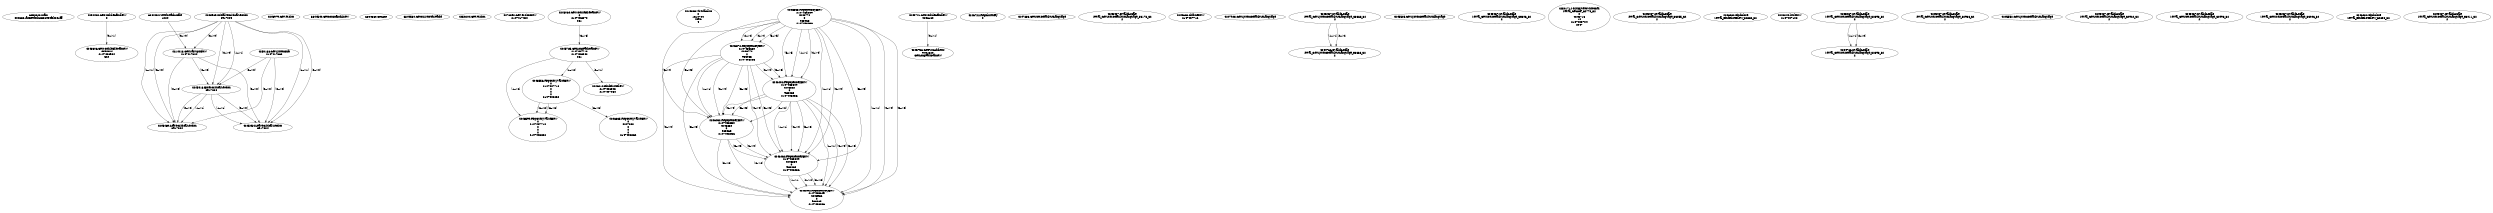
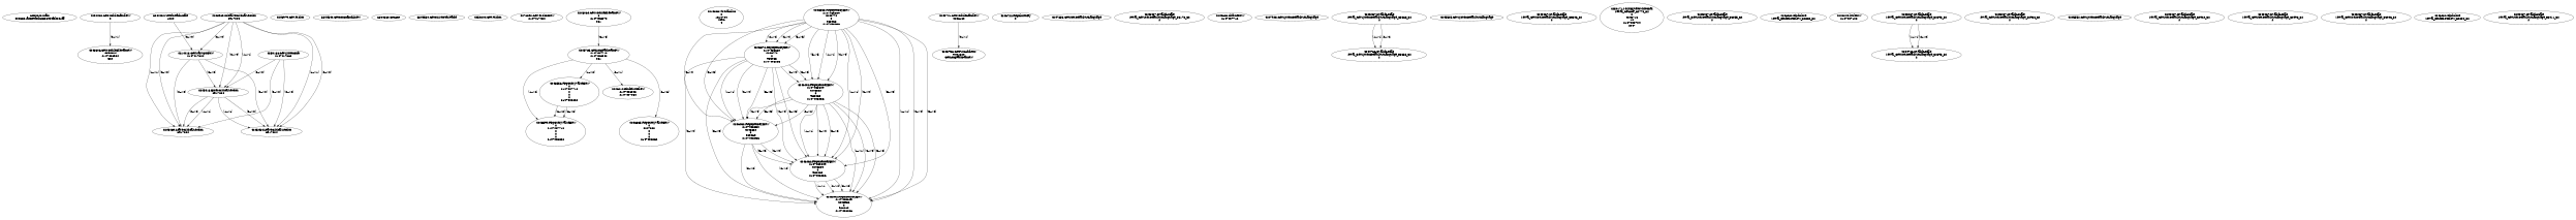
  digraph {
    n1 [label="6850628.main\n0006381a05e9f0dc2336454f0bc41fff"]
    n2 [label="4254480.GetModuleHandleW\n0"]
    n3 [label="4243306.GetModuleFileNameW\n4394304\n2147408904\n522"]
    n4 [label="6844434.SetThreadLocale\n1024"]
    n5 [label="4214413.GetStartupInfoW\n2147417624"]
    n6 [label="4243965.InitializeCriticalSection\n6917004"]
    n7 [label="4245418.EnterCriticalSection\n6917004"]
    n8 [label="4245469.LeaveCriticalSection\n6917004"]
    n9 [label="4245454.LeaveCriticalSection\n6917004"]
    n10 [label="4250188.GetSystemInfo\n2147417660"]
    n11 [label="4243979.GetVersion\n"]
    n12 [label="6844540.GetCommandLineW\n"]
    n13 [label="6844560.GetACP\n"]
    n14 [label="6844580.GetCurrentThreadId\n"]
    n15 [label="4250204.GetVersion\n"]
    n16 [label="4276690.GetVersionExW\n2147417420"]
    n17 [label="4248064.GetModuleFileNameW\n0\n2147408370\n261"]
    n18 [label="4245785.GetLongPathNameW\n2147407710\n2147406542\n261"]
    n19 [label="4246556.RegQueryValueExW\n0\n2147407710\n0\n0\n0\n2147408232"]
    n20 [label="4246599.RegQueryValueExW\n0\n2147407710\n0\n0\n0\n2147408232"]
    n21 [label="4246014.FindFirstFileW\n2147406542\n2147407064"]
    n22 [label="4215383.VirtualAlloc\n0\n1310704\n4096\n4"]
    n23 [label="4246338.RegOpenKeyExW\n2147483649\n4246772\n0\n983065\n2147408236"]
    n24 [label="4246372.RegOpenKeyExW\n2147483650\n4246772\n0\n983065\n2147408236"]
    n25 [label="4246402.RegOpenKeyExW\n2147483649\n4246832\n0\n983065\n2147408236"]
    n26 [label="4246432.RegOpenKeyExW\n2147483650\n4246832\n0\n983065\n2147408236"]
    n27 [label="4246462.RegOpenKeyExW\n2147483649\n4246884\n0\n983065\n2147408236"]
    n28 [label="4246492.RegOpenKeyExW\n2147483649\n4246936\n0\n983065\n2147408236"]
    n29 [label="4245741.GetModuleHandleW\n4246160"]
    n30 [label="4245758.GetProcAddress\n9441320\nGetLongPathNameW"]
    n31 [label="4246635.RegQueryValueExW\n0\n4247000\n0\n0\n0\n2147408232"]
    n32 [label="4246722.RegCloseKey\n0"]
    n33 [label="4247883.GetUserDefaultUILanguage\n"]
    n34 [label="4245487.IsValidLocale\nretval_GetUserDefaultUILanguage_33178_32\n2"]
    n35 [label="4245683.CharNextW\n2147407716"]
    n36 [label="4247923.GetSystemDefaultUILanguage\n"]
    n37 [label="4245487.IsValidLocale\nretval_GetSystemDefaultUILanguage_33668_32\n2"]
    n38 [label="4244766.IsValidLocale\nretval_GetSystemDefaultUILanguage_33668_32\n2"]
    n39 [label="4245525.GetSystemDefaultUILanguage\n"]
    n40 [label="4245487.IsValidLocale\nretval_GetUserDefaultUILanguage_33306_32\n2"]
    n41 [label="4250171.MultiByteToWideChar\nretval_GetACP_32773_32\n0\n4243716\n10\n2147403704\n2047"]
    n42 [label="4245487.IsValidLocale\nretval_GetUserDefaultUILanguage_33255_32\n2"]
    n43 [label="4246032.FindClose\nretval_FindFirstFileW_32836_32"]
    n44 [label="4246044.lstrlenW\n2147407108"]
    n45 [label="4245487.IsValidLocale\nretval_GetUserDefaultUILanguage_32898_32\n2"]
    n46 [label="4244766.IsValidLocale\nretval_GetUserDefaultUILanguage_32898_32\n2"]
    n47 [label="4245487.IsValidLocale\nretval_GetUserDefaultUILanguage_32936_32\n2"]
    n48 [label="4245552.GetSystemDefaultUILanguage\n"]
    n49 [label="4245487.IsValidLocale\nretval_GetUserDefaultUILanguage_32922_32\n2"]
    n50 [label="4245487.IsValidLocale\nretval_GetUserDefaultUILanguage_32993_32\n2"]
    n51 [label="4245487.IsValidLocale\nretval_GetUserDefaultUILanguage_33006_32\n2"]
    n52 [label="4246032.FindClose\nretval_FindFirstFileW_32838_32"]
    n53 [label="4245487.IsValidLocale\nretval_GetUserDefaultUILanguage_33011_32\n2"]
    n2 -> n3 [label="(0-->1)"]
    n4 -> n5 [label="(0-->0)"]
    n5 -> n7 [label="(0-->0)"]
    n5 -> n8 [label="(0-->0)"]
    n5 -> n9 [label="(0-->0)"]
    n6 -> n5 [label="(0-->0)"]
    n6 -> n7 [label="(1-->1)"]
    n6 -> n7 [label="(0-->0)"]
    n6 -> n8 [label="(1-->1)"]
    n6 -> n8 [label="(0-->0)"]
    n6 -> n9 [label="(1-->1)"]
    n6 -> n9 [label="(0-->0)"]
    n7 -> n8 [label="(1-->1)"]
    n7 -> n8 [label="(0-->0)"]
    n7 -> n9 [label="(1-->1)"]
    n7 -> n9 [label="(0-->0)"]
    n10 -> n7 [label="(0-->0)"]
    n10 -> n8 [label="(0-->0)"]
    n10 -> n9 [label="(0-->0)"]
    n17 -> n18 [label="(3-->3)"]
    n18 -> n19 [label="(1-->2)"]
    n18 -> n20 [label="(1-->2)"]
    n18 -> n21 [label="(2-->1)"]
    n19 -> n20 [label="(2-->2)"]
    n19 -> n20 [label="(6-->6)"]
-   n19 -> n31 [label="(6-->6)"]
+   n18 -> n31 [label="(6-->6)"]
    n23 -> n24 [label="(2-->2)"]
    n23 -> n24 [label="(4-->4)"]
    n23 -> n24 [label="(5-->5)"]
    n23 -> n25 [label="(1-->1)"]
    n23 -> n25 [label="(4-->4)"]
    n23 -> n25 [label="(5-->5)"]
    n23 -> n26 [label="(4-->4)"]
    n23 -> n26 [label="(5-->5)"]
    n23 -> n27 [label="(1-->1)"]
    n23 -> n27 [label="(4-->4)"]
    n23 -> n27 [label="(5-->5)"]
    n23 -> n28 [label="(1-->1)"]
    n23 -> n28 [label="(4-->4)"]
    n23 -> n28 [label="(5-->5)"]
    n24 -> n25 [label="(4-->4)"]
    n24 -> n25 [label="(5-->5)"]
    n24 -> n26 [label="(1-->1)"]
    n24 -> n26 [label="(4-->4)"]
    n24 -> n26 [label="(5-->5)"]
    n24 -> n27 [label="(4-->4)"]
    n24 -> n27 [label="(5-->5)"]
    n24 -> n28 [label="(4-->4)"]
    n24 -> n28 [label="(5-->5)"]
    n25 -> n26 [label="(2-->2)"]
    n25 -> n26 [label="(4-->4)"]
    n25 -> n26 [label="(5-->5)"]
    n25 -> n27 [label="(1-->1)"]
    n25 -> n27 [label="(4-->4)"]
    n25 -> n27 [label="(5-->5)"]
    n25 -> n28 [label="(1-->1)"]
    n25 -> n28 [label="(4-->4)"]
    n25 -> n28 [label="(5-->5)"]
    n26 -> n27 [label="(4-->4)"]
    n26 -> n27 [label="(5-->5)"]
    n26 -> n28 [label="(4-->4)"]
    n26 -> n28 [label="(5-->5)"]
    n27 -> n28 [label="(1-->1)"]
    n27 -> n28 [label="(4-->4)"]
    n27 -> n28 [label="(5-->5)"]
    n29 -> n30 [label="(0-->1)"]
    n37 -> n38 [label="(1-->1)"]
    n37 -> n38 [label="(2-->2)"]
    n45 -> n46 [label="(1-->1)"]
    n45 -> n46 [label="(2-->2)"]
  }
